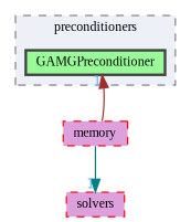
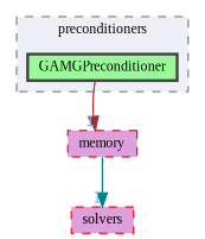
  digraph {
    compound=true
    fontname="Liberation Serif"
    node [color=red fillcolor=plum fontname="Liberation Serif" fontsize=10 shape=box style="filled,dashed"]
    edge [fontcolor=steelblue1 fontname="Liberation Serif" fontsize=10 headlabel=1 labeldistance=1.5 labelfontname=Helvetica labelfontsize=10]
    n1 [color=grey25 fillcolor=palegreen height=0.2 label=GAMGPreconditioner style="filled,bold" width=0.4]
    n2 [height=0.2 label=memory width=0.4]
    n3 [height=0.2 label=solvers width=0.4]
    subgraph cluster_1 {
      bgcolor="#edf0f7"
      fontsize=10
      label=preconditioners
      pencolor=grey50
      style="filled,dashed"
      n1
    }
-   n2 -> n1 [color=brown]
+   n1 -> n2 [color=brown]
    n2 -> n3 [color=teal]
  }
